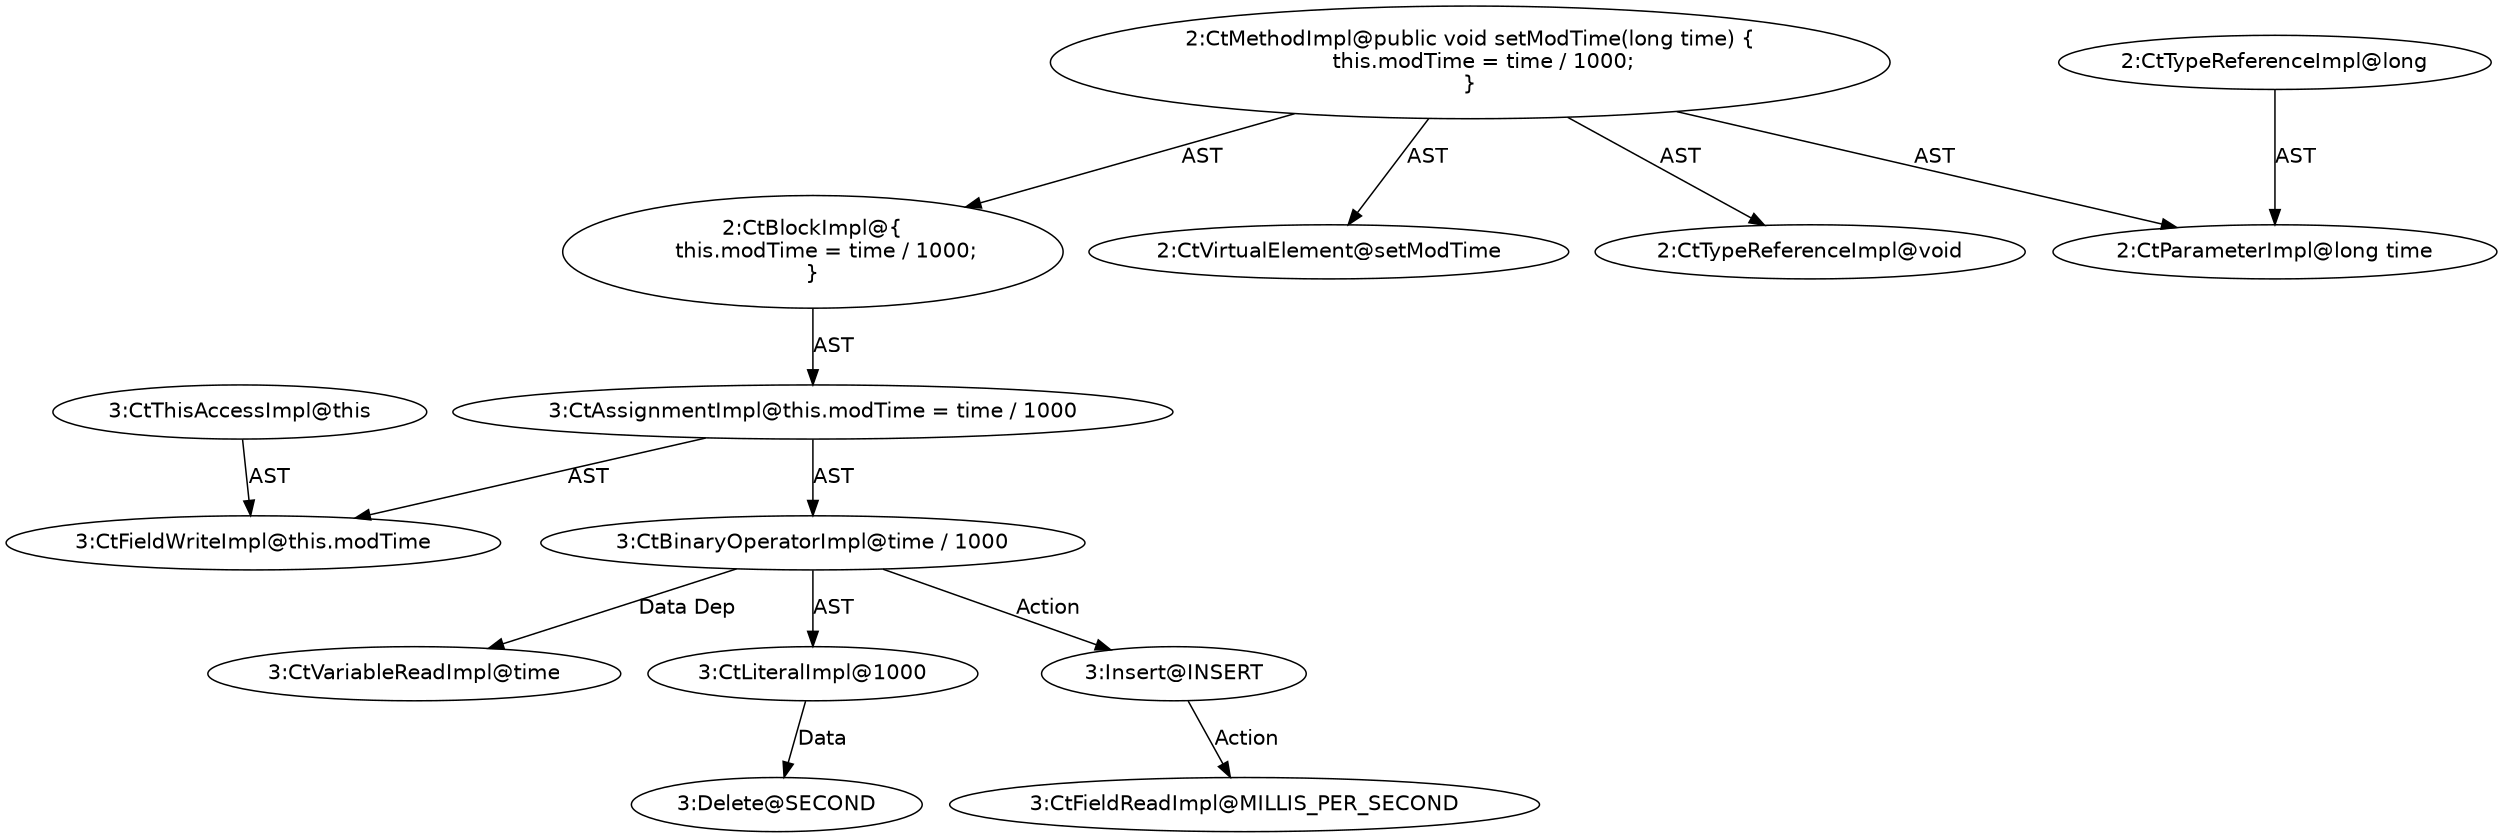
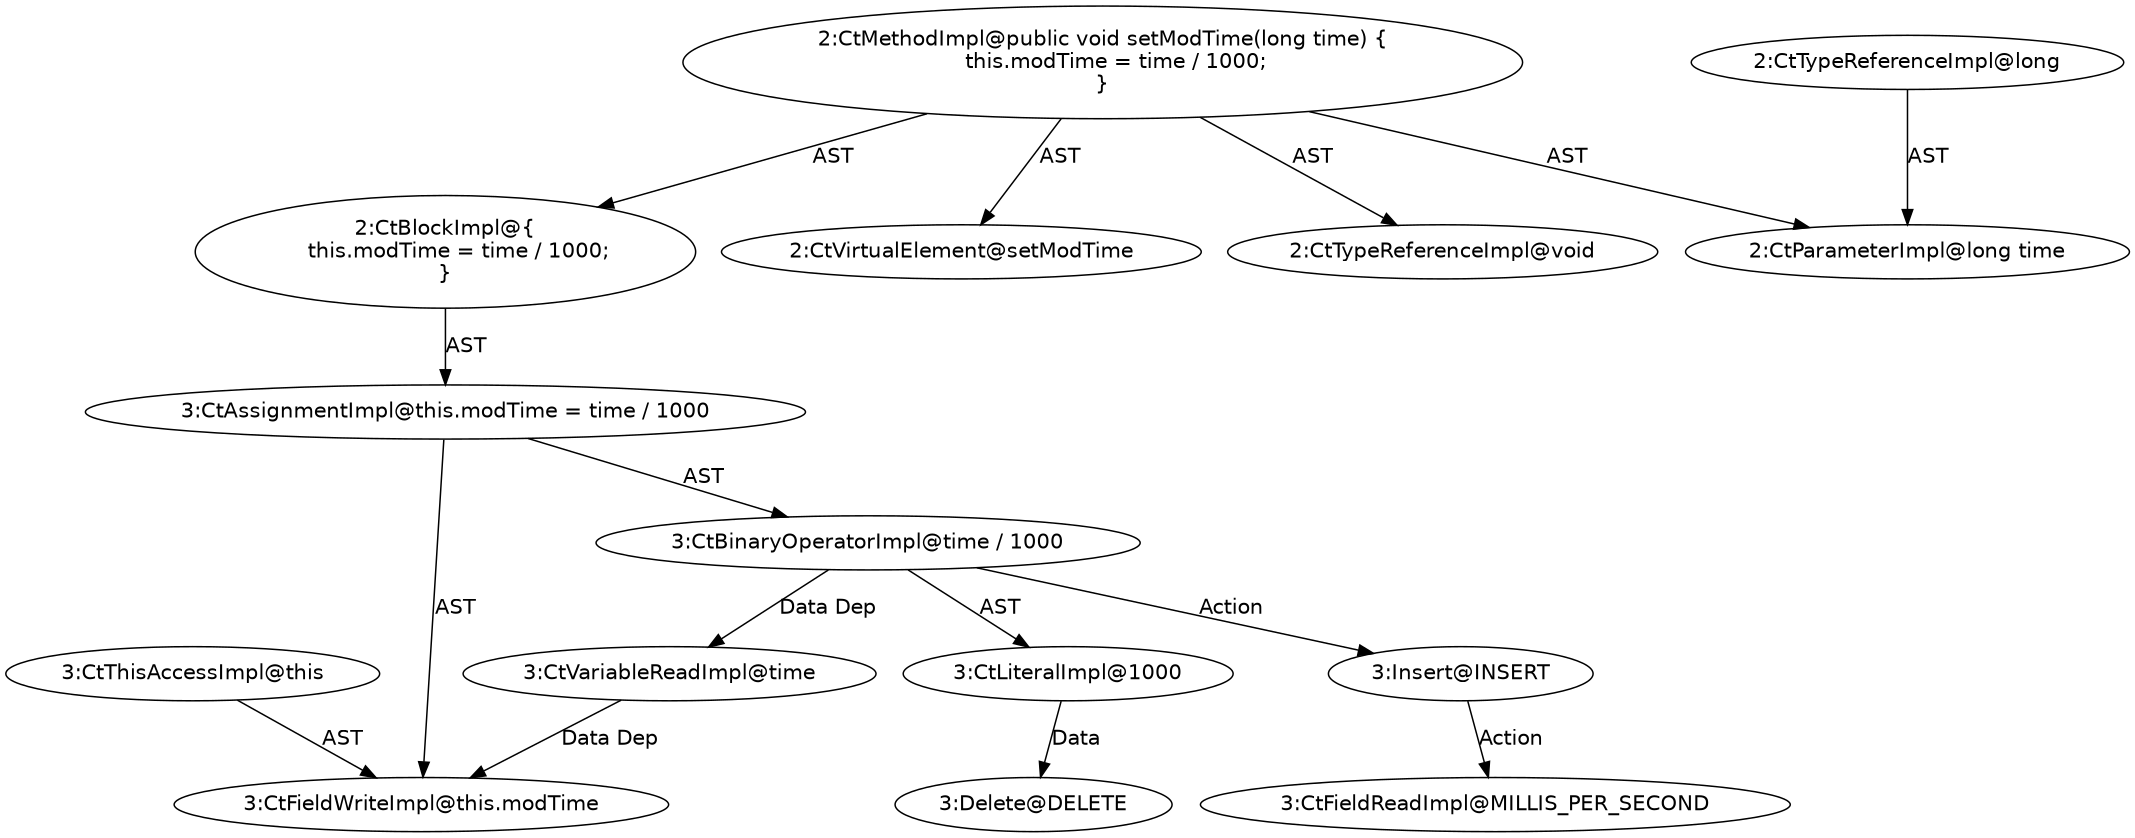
  digraph {
    fontname="DejaVu Sans"
    node [fontname="DejaVu Sans" shape=ellipse]
    edge [fontname="DejaVu Sans"]
    n1 [label="2:CtTypeReferenceImpl@void"]
    n2 [label="2:CtVirtualElement@setModTime"]
    n3 [label="2:CtParameterImpl@long time"]
    n4 [label="2:CtTypeReferenceImpl@long"]
    n5 [label="3:CtFieldWriteImpl@this.modTime"]
    n6 [label="3:CtThisAccessImpl@this"]
    n7 [label="3:CtVariableReadImpl@time"]
    n8 [label="3:CtLiteralImpl@1000"]
-   n9 [label="3:Delete@SECOND"]
+   n9 [label="3:Delete@DELETE"]
    n10 [label="3:CtBinaryOperatorImpl@time / 1000"]
    n11 [label="3:Insert@INSERT"]
    n12 [label="3:CtFieldReadImpl@MILLIS_PER_SECOND"]
    n13 [label="3:CtAssignmentImpl@this.modTime = time / 1000"]
    n14 [label="2:CtBlockImpl@\{\n    this.modTime = time / 1000;\n\}"]
    n15 [label="2:CtMethodImpl@public void setModTime(long time) \{\n    this.modTime = time / 1000;\n\}"]
    n4 -> n3 [label=AST]
    n6 -> n5 [label=AST]
+   n7 -> n5 [label="Data Dep"]
    n8 -> n9 [label=Data]
    n10 -> n7 [label="Data Dep"]
    n10 -> n8 [label=AST]
    n10 -> n11 [label=Action]
    n11 -> n12 [label=Action]
    n13 -> n5 [label=AST]
    n13 -> n10 [label=AST]
    n14 -> n13 [label=AST]
    n15 -> n1 [label=AST]
    n15 -> n2 [label=AST]
    n15 -> n3 [label=AST]
    n15 -> n14 [label=AST]
  }
